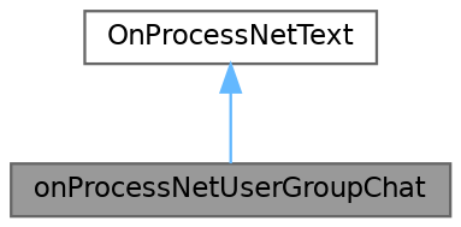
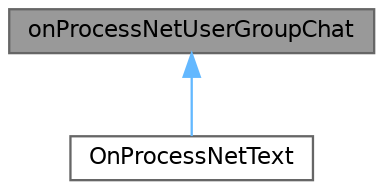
  digraph {
    rankdir=TB
    node [fontname=Helvetica fontsize=10 shape=box style=filled]
    n1 [color=gray40 fillcolor=grey60 fontcolor=black height=0.2 label=onProcessNetUserGroupChat width=0.4]
    n2 [color=grey40 fillcolor=white height=0.2 label=OnProcessNetText width=0.4]
-   n2 -> n1 [color=steelblue1 dir=back fontname=Helvetica fontsize=10 labelfontname=Helvetica labelfontsize=10 style=solid]
+   n1 -> n2 [color=steelblue1 dir=back fontname=Helvetica fontsize=10 labelfontname=Helvetica labelfontsize=10 style=solid]
  }
